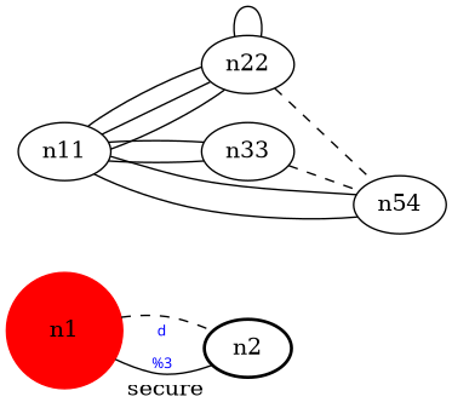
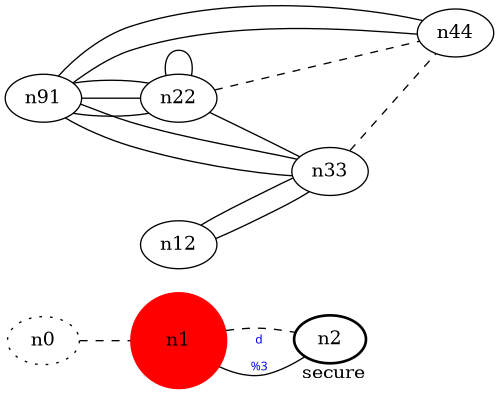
  graph {
    fontcolor=blue
    rankdir=LR
+   n0 [fillcolor="#123456" style=dotted]
    n1 [color=red height=1 style=filled width=1]
    n2 [style=bold xlabel=secure]
-   n11
+   n11 [label=n91]
    n22
    n33
-   n44 [label=n54]
+   n44
+   n12
+   n0 -- n1 [style=dashed]
    n1 -- n2 [style=dashed]
    n1 -- n2 [fontcolor=blue fontname="comic sans" fontsize=9 label="d\n\l\G"]
    n11 -- n22
    n11 -- n22
    n11 -- n22
    n11 -- n33
    n11 -- n33
    n11 -- n44
    n11 -- n44
    n22 -- n22
+   n22 -- n33
    n22 -- n44 [style=dashed]
    n33 -- n44 [style=dashed]
+   n12 -- n33
+   n12 -- n33
  }
